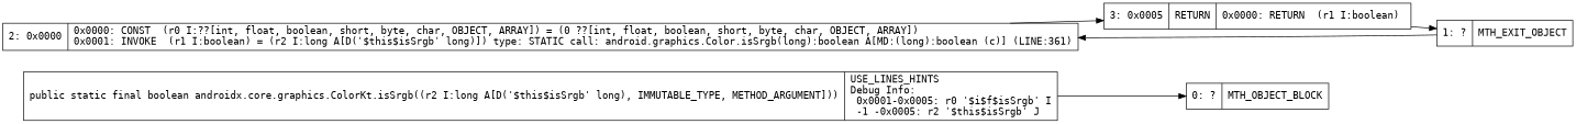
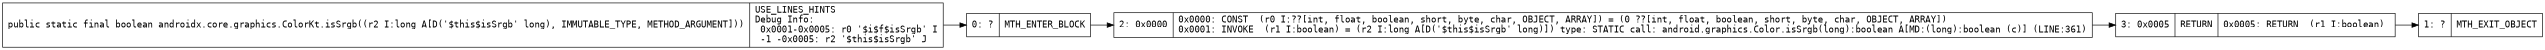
  digraph {
    fontname="DejaVu Sans Mono"
    rankdir=LR
    node [fontname="DejaVu Sans Mono" shape=record]
    edge [fontname="DejaVu Sans Mono"]
-   n1 [label="{0\:\ ?|MTH_OBJECT_BLOCK\l}"]
+   n1 [label="{0\:\ ?|MTH_ENTER_BLOCK\l}"]
    n2 [label="{2\:\ 0x0000|0x0000: CONST  (r0 I:??[int, float, boolean, short, byte, char, OBJECT, ARRAY]) = (0 ??[int, float, boolean, short, byte, char, OBJECT, ARRAY]) \l0x0001: INVOKE  (r1 I:boolean) = (r2 I:long A[D('$this$isSrgb' long)]) type: STATIC call: android.graphics.Color.isSrgb(long):boolean A[MD:(long):boolean (c)] (LINE:361)\l}"]
-   n3 [label="{3\:\ 0x0005|RETURN\l|0x0000: RETURN  (r1 I:boolean) \l}"]
+   n3 [label="{3\:\ 0x0005|RETURN\l|0x0005: RETURN  (r1 I:boolean) \l}"]
    n4 [label="{1\:\ ?|MTH_EXIT_OBJECT\l}"]
    n5 [label="{public static final boolean androidx.core.graphics.ColorKt.isSrgb((r2 I:long A[D('$this$isSrgb' long), IMMUTABLE_TYPE, METHOD_ARGUMENT]))  | USE_LINES_HINTS\lDebug Info:\l  0x0001\-0x0005: r0 '$i$f$isSrgb' I\l  \-1 \-0x0005: r2 '$this$isSrgb' J\l}"]
-   n4 -> n2
+   n1 -> n2
    n2 -> n3
    n3 -> n4
    n5 -> n1
  }
